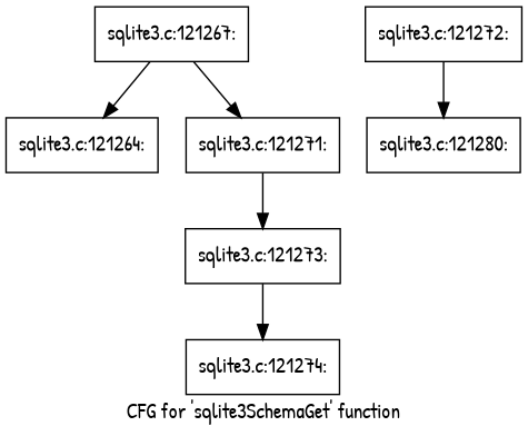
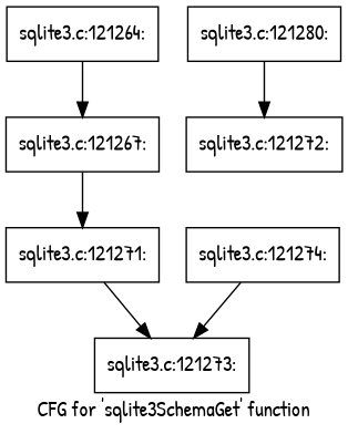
  digraph {
    fontname="Patrick Hand"
    label="CFG for 'sqlite3SchemaGet' function"
    node [fontname="Patrick Hand" shape=record]
    edge [fontname="Patrick Hand"]
    n1 [label="{sqlite3.c:121264:}"]
    n2 [label="{sqlite3.c:121267:}"]
    n3 [label="{sqlite3.c:121271:}"]
    n4 [label="{sqlite3.c:121273:}"]
    n5 [label="{sqlite3.c:121274:}"]
    n6 [label="{sqlite3.c:121272:}"]
    n7 [label="{sqlite3.c:121280:}"]
-   n2 -> n1
+   n1 -> n2
    n2 -> n3
    n3 -> n4
-   n4 -> n5
-   n6 -> n7
+   n5 -> n4
+   n7 -> n6
  }
